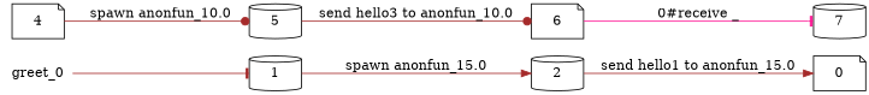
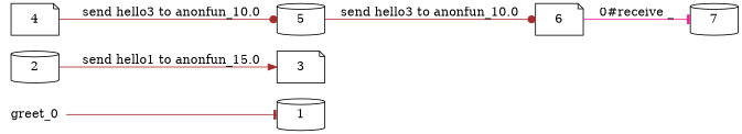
  digraph {
    rankdir=LR
    node [shape=cylinder]
    edge [arrowhead=tee color=brown]
    n1 [label=greet_0 shape=plaintext]
    n2 [label=1]
    n3 [label=2]
    n4 [label=4 shape=note]
    n5 [label=5]
    n6 [label=6 shape=note]
-   n7 [label=0 shape=note]
+   n7 [label=3 shape=note]
    n8 [label=7]
    n1 -> n2
-   n2 -> n3 [arrowhead=normal label="spawn anonfun_15.0"]
    n3 -> n7 [arrowhead=normal label="send hello1 to anonfun_15.0"]
-   n4 -> n5 [arrowhead=dot label="spawn anonfun_10.0"]
+   n4 -> n5 [arrowhead=dot label="send hello3 to anonfun_10.0"]
    n5 -> n6 [arrowhead=dot label="send hello3 to anonfun_10.0"]
    n6 -> n8 [color=deeppink label="0#receive _"]
  }
